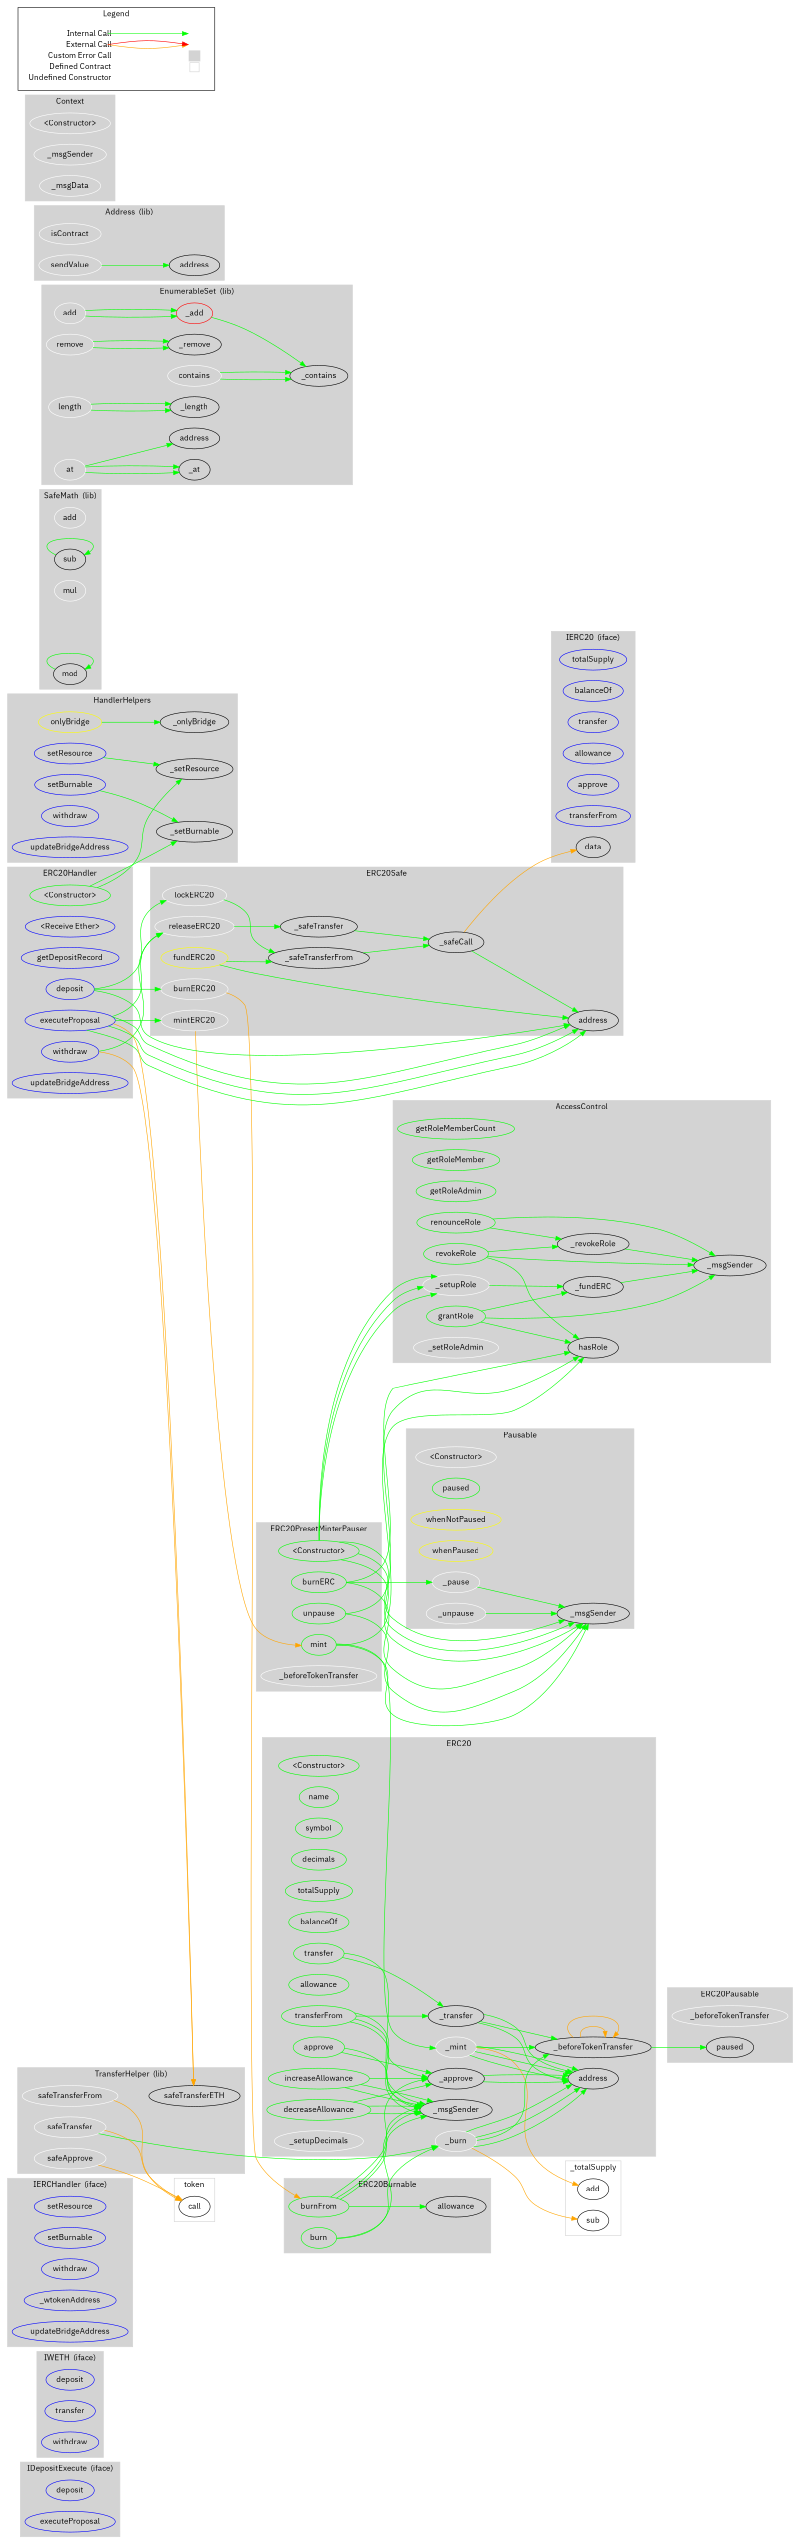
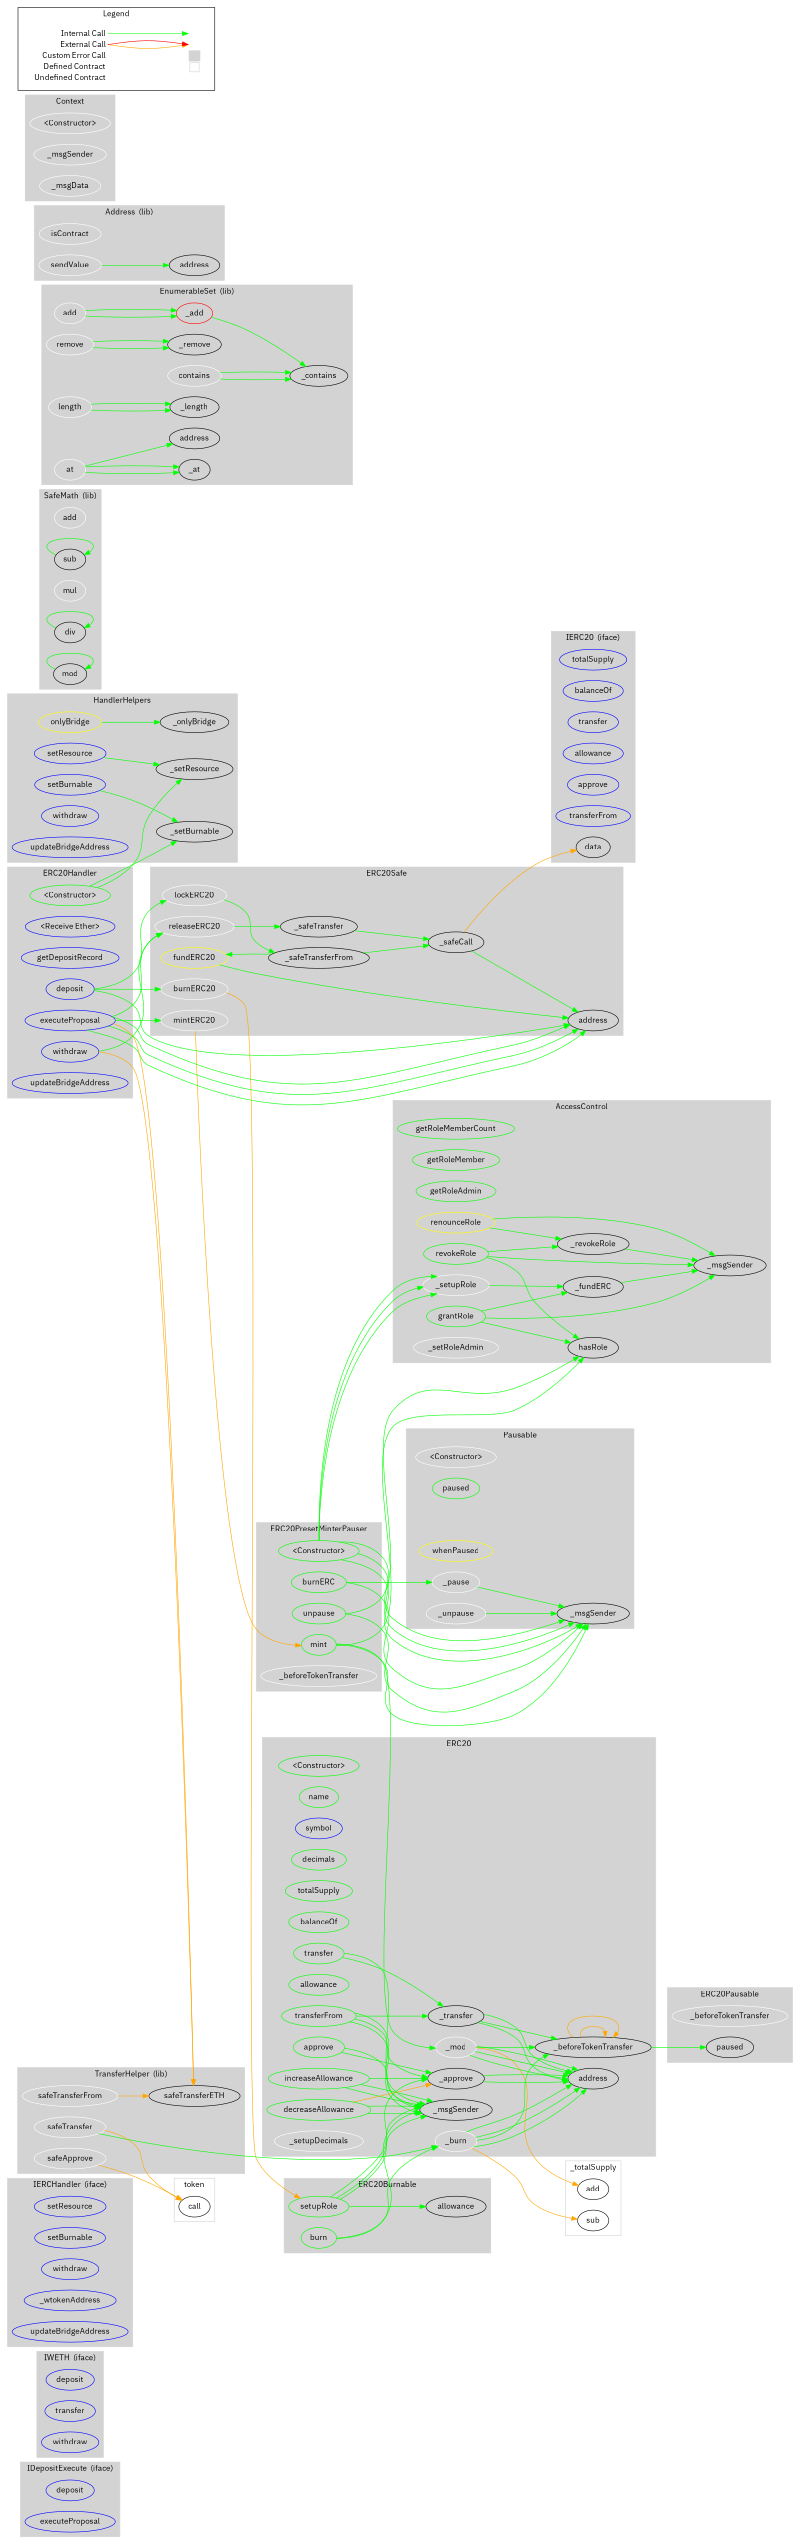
  digraph {
    compound=true
    fontname="IBM Plex Sans"
    rankdir=LR
    node [fontname="IBM Plex Sans"]
    edge [color=green fontname="IBM Plex Sans"]
    n1 [color=blue label=deposit]
    n2 [color=blue label=executeProposal]
    n3 [color=blue label=deposit]
    n4 [color=blue label=transfer]
    n5 [color=blue label=withdraw]
    n6 [color=blue label=setResource]
    n7 [color=blue label=setBurnable]
    n8 [color=blue label=withdraw]
    n9 [color=blue label=_wtokenAddress]
    n10 [color=blue label=updateBridgeAddress]
    n11 [color=yellow label=onlyBridge]
    n12 [label=_onlyBridge]
    n13 [color=blue label=setResource]
    n14 [color=blue label=setBurnable]
    n15 [color=blue label=withdraw]
    n16 [label=_setResource]
    n17 [label=_setBurnable]
    n18 [color=blue label=updateBridgeAddress]
    n19 [color=white label=add]
    n20 [label=sub]
    n21 [color=white label=mul]
+   n22 [label=div]
    n23 [label=mod]
    n24 [color=blue label=totalSupply]
    n25 [color=blue label=balanceOf]
    n26 [color=blue label=transfer]
    n27 [color=blue label=allowance]
    n28 [color=blue label=approve]
    n29 [color=blue label=transferFrom]
    n30 [label=data]
    n31 [color=red label=_add]
    n32 [label=_remove]
    n33 [label=_contains]
    n34 [label=_length]
    n35 [label=_at]
    n36 [color=white label=add]
    n37 [color=white label=remove]
    n38 [color=white label=contains]
    n39 [color=white label=length]
    n40 [color=white label=at]
    n41 [label=address]
    n42 [color=white label=isContract]
    n43 [color=white label=sendValue]
    n44 [label=address]
    n45 [color=white label="<Constructor>"]
    n46 [color=white label=_msgSender]
    n47 [color=white label=_msgData]
    n48 [label=hasRole]
    n49 [color=green label=getRoleMemberCount]
    n50 [color=green label=getRoleMember]
    n51 [color=green label=getRoleAdmin]
    n52 [color=green label=grantRole]
    n53 [color=green label=revokeRole]
-   n54 [color=green label=renounceRole]
+   n54 [color=yellow label=renounceRole]
    n55 [color=white label=_setupRole]
    n56 [color=white label=_setRoleAdmin]
    n57 [label=_fundERC]
    n58 [label=_revokeRole]
    n59 [label=_msgSender]
    n60 [color=green label="<Constructor>"]
    n61 [color=green label=name]
-   n62 [color=green label=symbol]
+   n62 [color=blue label=symbol]
    n63 [color=green label=decimals]
    n64 [color=green label=totalSupply]
    n65 [color=green label=balanceOf]
    n66 [color=green label=transfer]
    n67 [color=green label=allowance]
    n68 [color=green label=approve]
    n69 [color=green label=transferFrom]
    n70 [color=green label=increaseAllowance]
    n71 [color=green label=decreaseAllowance]
    n72 [label=_transfer]
-   n73 [color=white label=_mint]
+   n73 [color=white label=_mod]
    n74 [color=white label=_burn]
    n75 [label=_approve]
    n76 [color=white label=_setupDecimals]
    n77 [label=_beforeTokenTransfer]
    n78 [label=_msgSender]
    n79 [label=address]
    n80 [color=green label=burn]
-   n81 [color=green label=burnFrom]
+   n81 [color=green label=setupRole]
    n82 [label=allowance]
    n83 [color=white label="<Constructor>"]
    n84 [color=green label=paused]
-   n85 [color=yellow label=whenNotPaused]
    n86 [color=yellow label=whenPaused]
    n87 [color=white label=_pause]
    n88 [color=white label=_unpause]
    n89 [label=_msgSender]
    n90 [color=white label=_beforeTokenTransfer]
    n91 [label=paused]
    n92 [color=green label="<Constructor>"]
    n93 [color=green label=mint]
    n94 [color=green label=burnERC]
    n95 [color=green label=unpause]
    n96 [color=white label=_beforeTokenTransfer]
    n97 [color=yellow label=fundERC20]
    n98 [color=white label=lockERC20]
    n99 [color=white label=releaseERC20]
    n100 [color=white label=mintERC20]
    n101 [color=white label=burnERC20]
    n102 [label=_safeTransfer]
    n103 [label=_safeTransferFrom]
    n104 [label=_safeCall]
    n105 [label=address]
-   n106 [label=<<table border="0" cellpadding="2" cellspacing="0" cellborder="0">   <tr><td align="right" port="i1">Internal Call</td></tr>   <tr><td align="right" port="i2">External Call</td></tr>   <tr><td align="right" port="i2">Custom Error Call</td></tr>   <tr><td align="right" port="i3">Defined Contract</td></tr>   <tr><td align="right" port="i4">Undefined Constructor</td></tr>   </table>> shape=plaintext]
+   n106 [label=<<table border="0" cellpadding="2" cellspacing="0" cellborder="0">   <tr><td align="right" port="i1">Internal Call</td></tr>   <tr><td align="right" port="i2">External Call</td></tr>   <tr><td align="right" port="i2">Custom Error Call</td></tr>   <tr><td align="right" port="i3">Defined Contract</td></tr>   <tr><td align="right" port="i4">Undefined Contract</td></tr>   </table>> shape=plaintext]
    n107 [label=<<table border="0" cellpadding="2" cellspacing="0" cellborder="0">   <tr><td port="i1">&nbsp;&nbsp;&nbsp;</td></tr>   <tr><td port="i2">&nbsp;&nbsp;&nbsp;</td></tr>   <tr><td port="i3" bgcolor="lightgray">&nbsp;&nbsp;&nbsp;</td></tr>   <tr><td port="i4">     <table border="1" cellborder="0" cellspacing="0" cellpadding="7" color="lightgray">       <tr>        <td></td>       </tr>      </table>   </td></tr>   </table>> shape=plaintext]
    n108 [color=white label=safeApprove]
    n109 [color=white label=safeTransfer]
    n110 [color=white label=safeTransferFrom]
    n111 [label=safeTransferETH]
    n112 [color=green label="<Constructor>"]
    n113 [color=blue label="<Receive Ether>"]
    n114 [color=blue label=getDepositRecord]
    n115 [color=blue label=deposit]
    n116 [color=blue label=executeProposal]
    n117 [color=blue label=withdraw]
    n118 [color=blue label=updateBridgeAddress]
    n119 [label=add]
    n120 [label=sub]
    n121 [label=call]
    subgraph cluster_1 {
      bgcolor=lightgray
      color=lightgray
      label="IDepositExecute  (iface)"
      style=filled
      n1
      n2
    }
    subgraph cluster_2 {
      bgcolor=lightgray
      color=lightgray
      label="IWETH  (iface)"
      style=filled
      n3
      n4
      n5
    }
    subgraph cluster_3 {
      bgcolor=lightgray
      color=lightgray
      label="IERCHandler  (iface)"
      style=filled
      n6
      n7
      n8
      n9
      n10
    }
    subgraph cluster_4 {
      bgcolor=lightgray
      color=lightgray
      label=HandlerHelpers
      style=filled
      n11
      n12
      n13
      n14
      n15
      n16
      n17
      n18
    }
    subgraph cluster_5 {
      bgcolor=lightgray
      color=lightgray
      label="SafeMath  (lib)"
      style=filled
      n19
      n20
      n21
+     n22
      n23
    }
    subgraph cluster_6 {
      bgcolor=lightgray
      color=lightgray
      label="IERC20  (iface)"
      style=filled
      n24
      n25
      n26
      n27
      n28
      n29
      n30
    }
    subgraph cluster_7 {
      bgcolor=lightgray
      color=lightgray
      label="EnumerableSet  (lib)"
      style=filled
      n31
      n32
      n33
      n34
      n35
      n36
      n37
      n38
      n39
      n40
      n41
    }
    subgraph cluster_8 {
      bgcolor=lightgray
      color=lightgray
      label="Address  (lib)"
      style=filled
      n42
      n43
      n44
    }
    subgraph cluster_9 {
      bgcolor=lightgray
      color=lightgray
      label=Context
      style=filled
      n45
      n46
      n47
    }
    subgraph cluster_10 {
      bgcolor=lightgray
      color=lightgray
      label=AccessControl
      style=filled
      n48
      n49
      n50
      n51
      n52
      n53
      n54
      n55
      n56
      n57
      n58
      n59
    }
    subgraph cluster_11 {
      bgcolor=lightgray
      color=lightgray
      label=ERC20
      style=filled
      n60
      n61
      n62
      n63
      n64
      n65
      n66
      n67
      n68
      n69
      n70
      n71
      n72
      n73
      n74
      n75
      n76
      n77
      n78
      n79
    }
    subgraph cluster_12 {
      bgcolor=lightgray
      color=lightgray
      label=ERC20Burnable
      style=filled
      n80
      n81
      n82
    }
    subgraph cluster_13 {
      bgcolor=lightgray
      color=lightgray
      label=Pausable
      style=filled
      n83
      n84
-     n85
      n86
      n87
      n88
      n89
    }
    subgraph cluster_14 {
      bgcolor=lightgray
      color=lightgray
      label=ERC20Pausable
      style=filled
      n90
      n91
    }
    subgraph cluster_15 {
      bgcolor=lightgray
      color=lightgray
      label=ERC20PresetMinterPauser
      style=filled
      n92
      n93
      n94
      n95
      n96
    }
    subgraph cluster_16 {
      bgcolor=lightgray
      color=lightgray
      label=ERC20Safe
      style=filled
      n97
      n98
      n99
      n100
      n101
      n102
      n103
      n104
      n105
    }
    subgraph cluster_17 {
      label=Legend
      n106
      n107
    }
    subgraph cluster_18 {
      bgcolor=lightgray
      color=lightgray
      label="TransferHelper  (lib)"
      style=filled
      n108
      n109
      n110
      n111
    }
    subgraph cluster_19 {
      bgcolor=lightgray
      color=lightgray
      label=ERC20Handler
      style=filled
      n112
      n113
      n114
      n115
      n116
      n117
      n118
    }
    subgraph cluster_20 {
      color=lightgray
      label=_totalSupply
      n119
      n120
    }
    subgraph cluster_21 {
      color=lightgray
      label=token
      n121
    }
    n11 -> n12
    n13 -> n16
    n14 -> n17
    n20 -> n20
+   n22 -> n22
    n23 -> n23
    n31 -> n33
    n36 -> n31
    n36 -> n31
    n37 -> n32
    n37 -> n32
    n38 -> n33
    n38 -> n33
    n39 -> n34
    n39 -> n34
    n40 -> n35
    n40 -> n35
    n40 -> n41
    n43 -> n44
    n52 -> n48
    n52 -> n57
    n52 -> n59
    n53 -> n48
    n53 -> n58
    n53 -> n59
    n54 -> n58
    n54 -> n59
    n55 -> n57
    n57 -> n59
    n58 -> n59
    n66 -> n72
    n66 -> n78
    n68 -> n75
    n68 -> n78
    n69 -> n72
    n69 -> n75
    n69 -> n78
    n69 -> n78
    n70 -> n75
    n70 -> n78
    n70 -> n78
-   n71 -> n75
+   n71 -> n75 [color=orange]
    n71 -> n78
    n71 -> n78
    n72 -> n77
    n72 -> n79
    n72 -> n79
    n73 -> n77
    n73 -> n79
    n73 -> n79
    n73 -> n79
    n73 -> n119 [color=orange]
    n74 -> n77
    n74 -> n79
    n74 -> n79
    n74 -> n79
    n74 -> n120 [color=orange]
    n75 -> n79
    n75 -> n79
    n77 -> n77 [color=orange]
    n77 -> n77 [color=orange]
    n77 -> n91
    n80 -> n74
    n80 -> n78
    n81 -> n75
    n81 -> n78
    n81 -> n78
    n81 -> n82
    n87 -> n89
    n88 -> n89
    n92 -> n55
    n92 -> n55
    n92 -> n55
    n92 -> n89
    n92 -> n89
    n92 -> n89
    n93 -> n48
    n93 -> n73
    n93 -> n89
-   n94 -> n48
    n94 -> n87
    n94 -> n89
    n95 -> n48
    n95 -> n89
-   n97 -> n103
+   n103 -> n97
    n97 -> n105
    n98 -> n103
    n99 -> n102
    n100 -> n93 [color=orange]
    n101 -> n81 [color=orange]
    n102 -> n104
    n103 -> n104
    n104 -> n30 [color=orange]
    n104 -> n105
    n106 -> n107 [headport="i1:w" tailport="i1:e"]
    n106 -> n107 [color=orange headport="i2:w" tailport="i2:e"]
    n106 -> n107 [color=red headport="i2:w" tailport="i2:e"]
    n108 -> n121 [color=orange]
    n109 -> n74
    n109 -> n121 [color=orange]
-   n110 -> n121 [color=orange]
+   n110 -> n111 [color=orange]
    n112 -> n16
    n112 -> n17
    n115 -> n98
    n115 -> n101
    n115 -> n105
    n116 -> n99
    n116 -> n100
    n116 -> n105
    n116 -> n105
    n116 -> n105
    n116 -> n111 [color=orange]
    n117 -> n99
    n117 -> n111 [color=orange]
  }
